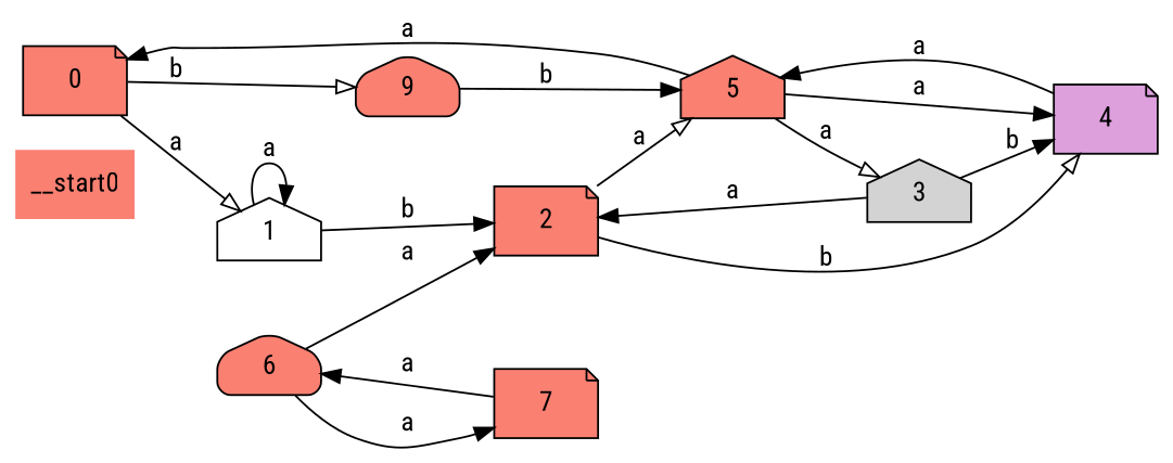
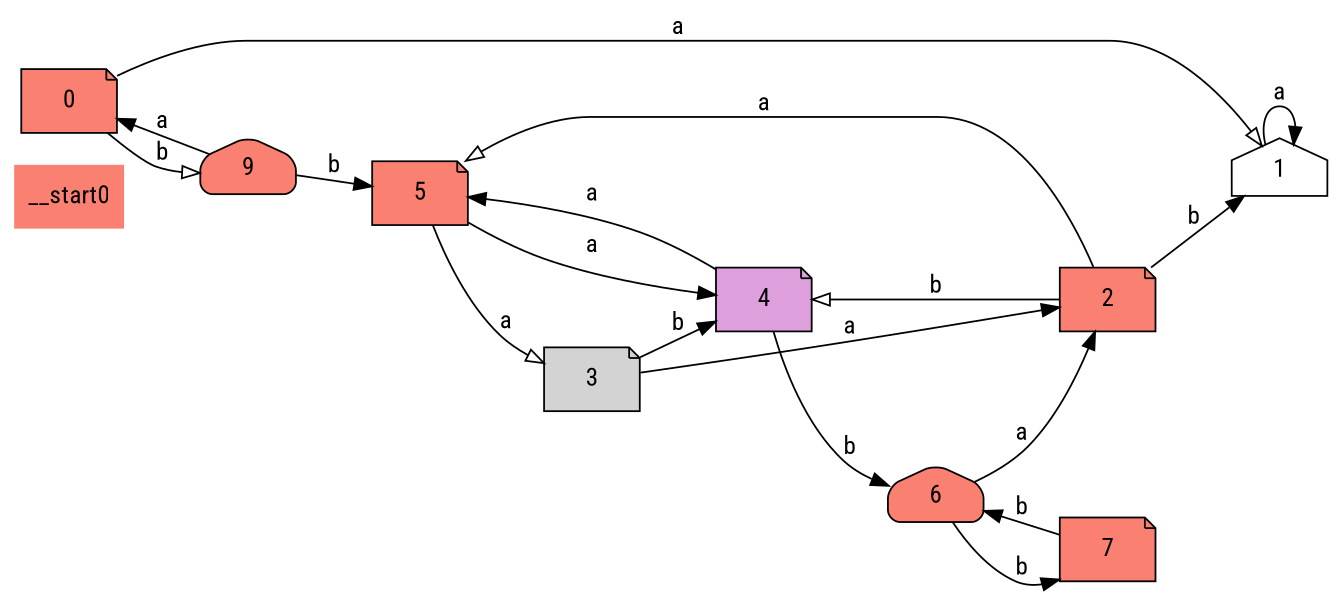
  digraph {
    fontname="Roboto Condensed"
    rankdir=LR
    node [fillcolor=salmon fontname="Roboto Condensed" shape=house style=filled color=black]
    edge [arrowhead=normal fontname="Roboto Condensed"]
    __start0 [shape=none color=""]
    n2 [label=0 shape=note]
    n3 [fillcolor=white label=1]
    n4 [label=9 style="rounded,filled"]
    n5 [label=2 shape=note style="rounded,filled"]
-   n6 [label=5]
+   n6 [label=5 shape=note]
    n7 [fillcolor=plum label=4 shape=note]
-   n8 [fillcolor=lightgrey label=3]
+   n8 [fillcolor=lightgrey label=3 shape=note]
    n9 [label=6 style="rounded,filled"]
    n10 [label=7 shape=note style="rounded,filled"]
    n2 -> n3 [arrowhead=onormal label=a]
    n2 -> n4 [arrowhead=onormal label=b]
    n3 -> n3 [label=a]
-   n3 -> n5 [label=b]
-   n6 -> n2 [label=a]
+   n5 -> n3 [label=b]
+   n4 -> n2 [label=a]
    n4 -> n6 [label=b]
    n5 -> n6 [arrowhead=onormal label=a]
    n5 -> n7 [arrowhead=onormal label=b]
    n6 -> n7 [label=a]
    n6 -> n8 [arrowhead=onormal label=a]
    n7 -> n6 [label=a]
+   n7 -> n9 [label=b]
    n8 -> n5 [label=a]
    n8 -> n7 [label=b]
    n9 -> n5 [label=a]
-   n9 -> n10 [label=a]
-   n10 -> n9 [label=a]
+   n9 -> n10 [label=b]
+   n10 -> n9 [label=b]
  }
